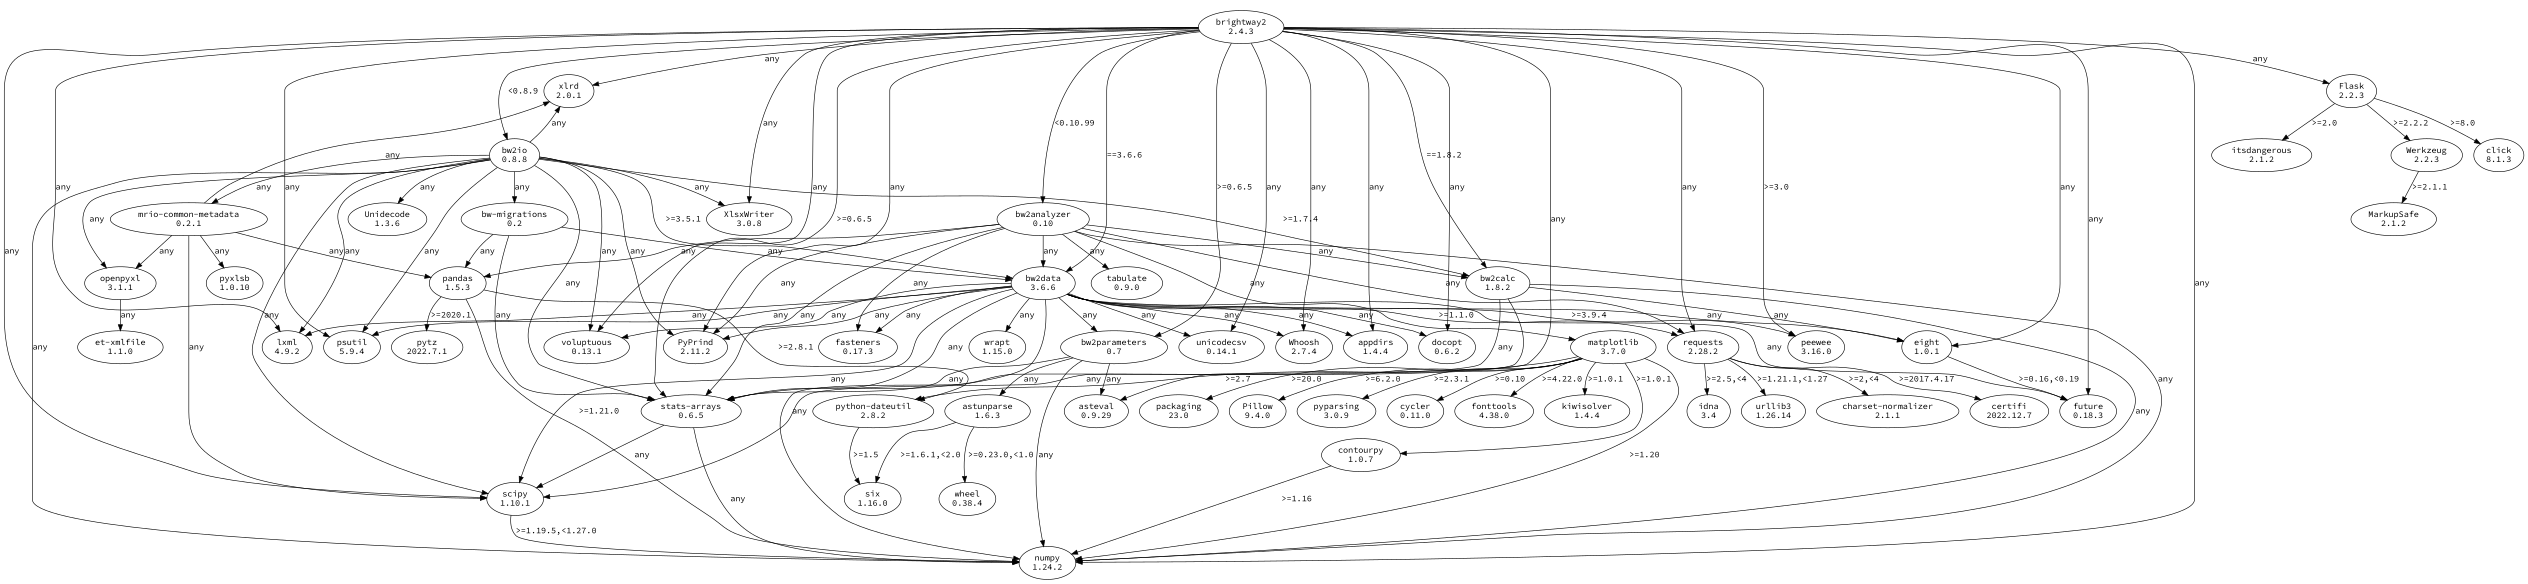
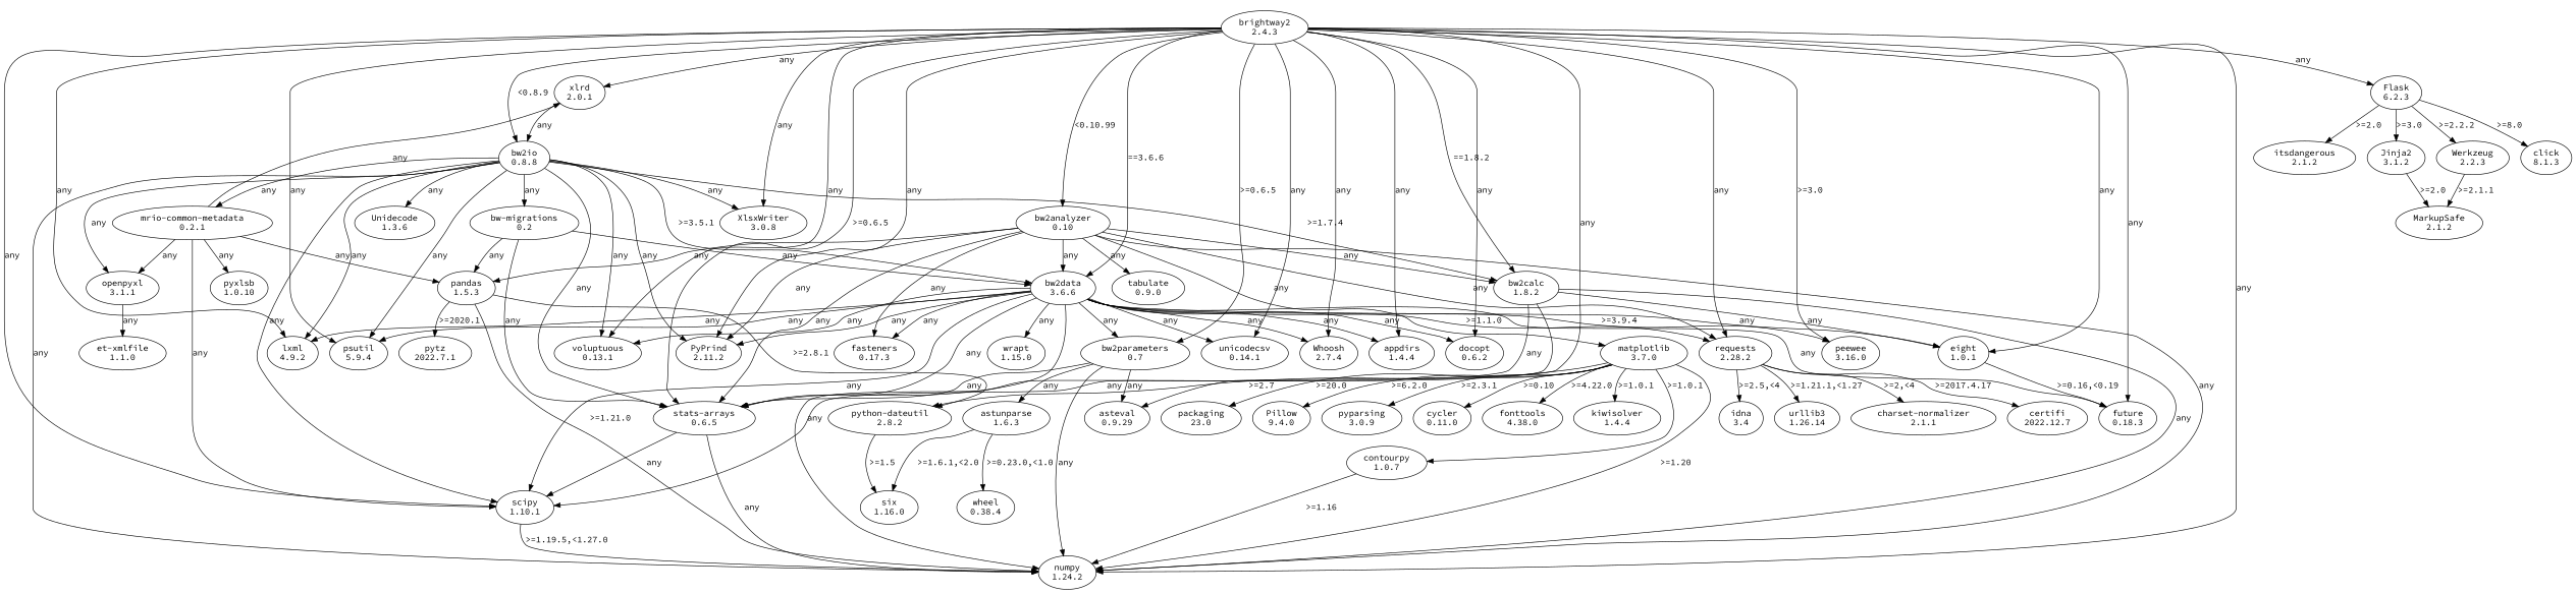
  digraph {
    fontname="Source Code Pro"
    node [fontname="Source Code Pro"]
    edge [fontname="Source Code Pro"]
    n1 [label="bw-migrations\n0.2"]
    n2 [label="stats-arrays\n0.6.5"]
    n3 [label="bw2data\n3.6.6"]
    n4 [label="pandas\n1.5.3"]
    n5 [label="scipy\n1.10.1"]
    n6 [label="numpy\n1.24.2"]
    n7 [label="appdirs\n1.4.4"]
    n8 [label="bw2parameters\n0.7"]
    n9 [label="docopt\n0.6.2"]
    n10 [label="eight\n1.0.1"]
    n11 [label="future\n0.18.3"]
    n12 [label="lxml\n4.9.2"]
    n13 [label="peewee\n3.16.0"]
    n14 [label="psutil\n5.9.4"]
    n15 [label="PyPrind\n2.11.2"]
    n16 [label="requests\n2.28.2"]
    n17 [label="unicodecsv\n0.14.1"]
    n18 [label="voluptuous\n0.13.1"]
    n19 [label="Whoosh\n2.7.4"]
    n20 [label="fasteners\n0.17.3"]
    n21 [label="wrapt\n1.15.0"]
    n22 [label="python-dateutil\n2.8.2"]
    n23 [label="pytz\n2022.7.1"]
    n24 [label="asteval\n0.9.29"]
    n25 [label="astunparse\n1.6.3"]
    n26 [label="charset-normalizer\n2.1.1"]
    n27 [label="certifi\n2022.12.7"]
    n28 [label="idna\n3.4"]
    n29 [label="urllib3\n1.26.14"]
    n30 [label="six\n1.16.0"]
    n31 [label="et-xmlfile\n1.1.0"]
    n32 [label="mrio-common-metadata\n0.2.1"]
    n33 [label="openpyxl\n3.1.1"]
    n34 [label="pyxlsb\n1.0.10"]
    n35 [label="xlrd\n2.0.1"]
    n36 [label="wheel\n0.38.4"]
    n37 [label="brightway2\n2.4.3"]
    n38 [label="bw2analyzer\n0.10"]
    n39 [label="bw2calc\n1.8.2"]
    n40 [label="bw2io\n0.8.8"]
-   n41 [label="Flask\n2.2.3"]
+   n41 [label="Flask\n6.2.3"]
    n42 [label="XlsxWriter\n3.0.8"]
    n43 [label="matplotlib\n3.7.0"]
    n44 [label="tabulate\n0.9.0"]
    n45 [label="Unidecode\n1.3.6"]
    n46 [label="click\n8.1.3"]
    n47 [label="itsdangerous\n2.1.2"]
+   n48 [label="Jinja2\n3.1.2"]
    n49 [label="Werkzeug\n2.2.3"]
    n50 [label="contourpy\n1.0.7"]
    n51 [label="cycler\n0.11.0"]
    n52 [label="fonttools\n4.38.0"]
    n53 [label="kiwisolver\n1.4.4"]
    n54 [label="packaging\n23.0"]
    n55 [label="Pillow\n9.4.0"]
    n56 [label="pyparsing\n3.0.9"]
    n57 [label="MarkupSafe\n2.1.2"]
    n1 -> n2 [label=any]
    n1 -> n3 [label=any]
    n1 -> n4 [label=any]
    n2 -> n5 [label=any]
    n2 -> n6 [label=any]
    n3 -> n2 [label=any]
    n3 -> n5 [label=any]
    n3 -> n6 [label=any]
    n3 -> n7 [label=any]
    n3 -> n8 [label=any]
    n3 -> n9 [label=any]
    n3 -> n10 [label=any]
    n3 -> n11 [label=any]
    n3 -> n12 [label=any]
    n3 -> n13 [label=">=3.9.4"]
    n3 -> n14 [label=any]
    n3 -> n15 [label=any]
    n3 -> n16 [label=">=1.1.0"]
    n3 -> n17 [label=any]
    n3 -> n18 [label=any]
    n3 -> n19 [label=any]
    n3 -> n20 [label=any]
    n3 -> n21 [label=any]
    n4 -> n6 [label=">=1.21.0"]
    n4 -> n22 [label=">=2.8.1"]
    n4 -> n23 [label=">=2020.1"]
    n5 -> n6 [label=">=1.19.5,<1.27.0"]
    n8 -> n2 [label=any]
    n8 -> n6 [label=any]
    n8 -> n24 [label=any]
    n8 -> n25 [label=any]
    n10 -> n11 [label=">=0.16,<0.19"]
    n16 -> n26 [label=">=2,<4"]
    n16 -> n27 [label=">=2017.4.17"]
    n16 -> n28 [label=">=2.5,<4"]
    n16 -> n29 [label=">=1.21.1,<1.27"]
    n22 -> n30 [label=">=1.5"]
    n25 -> n30 [label=">=1.6.1,<2.0"]
    n25 -> n36 [label=">=0.23.0,<1.0"]
    n32 -> n4 [label=any]
    n32 -> n5 [label=any]
    n32 -> n33 [label=any]
    n32 -> n34 [label=any]
    n32 -> n35 [label=any]
    n33 -> n31 [label=any]
    n37 -> n2 [label=">=0.6.5"]
    n37 -> n3 [label="==3.6.6"]
    n37 -> n5 [label=any]
    n37 -> n6 [label=any]
    n37 -> n7 [label=any]
    n37 -> n8 [label=">=0.6.5"]
    n37 -> n9 [label=any]
    n37 -> n10 [label=any]
    n37 -> n11 [label=any]
    n37 -> n12 [label=any]
    n37 -> n13 [label=">=3.0"]
    n37 -> n14 [label=any]
    n37 -> n15 [label=any]
    n37 -> n16 [label=any]
    n37 -> n17 [label=any]
    n37 -> n18 [label=any]
    n37 -> n19 [label=any]
    n37 -> n24 [label=any]
    n37 -> n35 [label=any]
    n37 -> n38 [label="<0.10.99"]
    n37 -> n39 [label="==1.8.2"]
    n37 -> n40 [label="<0.8.9"]
    n37 -> n41 [label=any]
    n37 -> n42 [label=any]
    n38 -> n2 [label=any]
    n38 -> n3 [label=any]
    n38 -> n4 [label=any]
    n38 -> n6 [label=any]
    n38 -> n15 [label=any]
    n38 -> n16 [label=any]
    n38 -> n20 [label=any]
    n38 -> n39 [label=any]
    n38 -> n43 [label=any]
    n38 -> n44 [label=any]
    n39 -> n2 [label=any]
    n39 -> n5 [label=any]
    n39 -> n6 [label=any]
    n39 -> n10 [label=any]
    n40 -> n1 [label=any]
    n40 -> n2 [label=any]
    n40 -> n3 [label=">=3.5.1"]
    n40 -> n5 [label=any]
    n40 -> n6 [label=any]
    n40 -> n12 [label=any]
    n40 -> n14 [label=any]
    n40 -> n15 [label=any]
    n40 -> n18 [label=any]
    n40 -> n32 [label=any]
    n40 -> n33 [label=any]
-   n40 -> n35 [label=any]
+   n35 -> n40 [label=any]
    n40 -> n39 [label=">=1.7.4"]
    n40 -> n42 [label=any]
    n40 -> n45 [label=any]
    n41 -> n46 [label=">=8.0"]
    n41 -> n47 [label=">=2.0"]
+   n41 -> n48 [label=">=3.0"]
    n41 -> n49 [label=">=2.2.2"]
    n43 -> n6 [label=">=1.20"]
    n43 -> n22 [label=">=2.7"]
    n43 -> n50 [label=">=1.0.1"]
    n43 -> n51 [label=">=0.10"]
    n43 -> n52 [label=">=4.22.0"]
    n43 -> n53 [label=">=1.0.1"]
    n43 -> n54 [label=">=20.0"]
    n43 -> n55 [label=">=6.2.0"]
    n43 -> n56 [label=">=2.3.1"]
+   n48 -> n57 [label=">=2.0"]
    n49 -> n57 [label=">=2.1.1"]
    n50 -> n6 [label=">=1.16"]
  }
